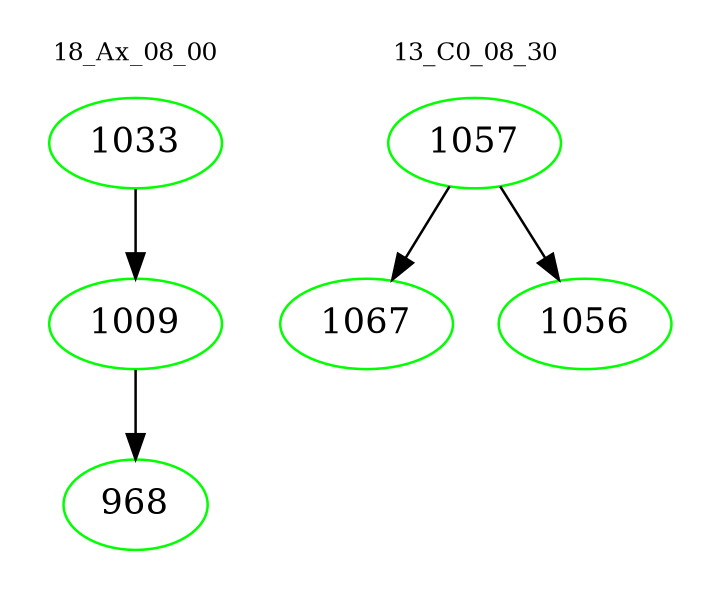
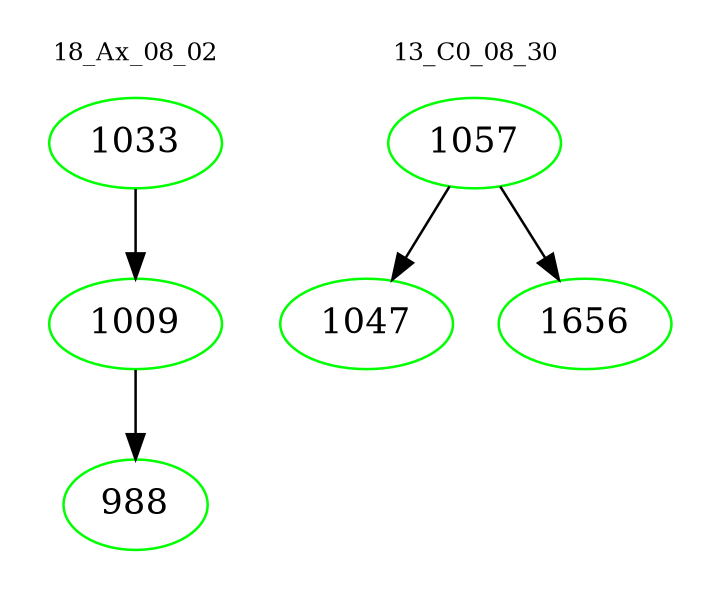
  digraph {
    node [color=green]
    edge [color=black]
    n1 [label=1009]
-   n2 [label=968]
+   n2 [label=988]
    n3 [label=1033]
    n4 [label=1057]
-   n5 [label=1067]
-   n6 [label=1056]
+   n5 [label=1047]
+   n6 [label=1656]
    subgraph cluster_1 {
      color=white
      fontsize=10
-     label="18_Ax_08_00"
+     label="18_Ax_08_02"
      n1
      n2
      n3
    }
    subgraph cluster_2 {
      color=white
      fontsize=10
      label="13_C0_08_30"
      n4
      n5
      n6
    }
    n1 -> n2
    n3 -> n1
    n4 -> n5
    n4 -> n6
  }
